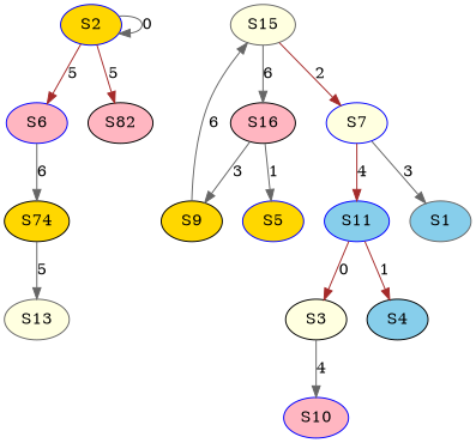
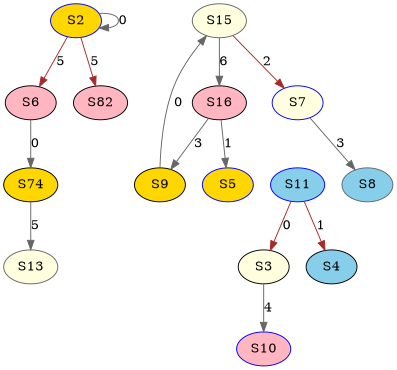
  strict digraph {
    node [color=black fillcolor=gold style=filled]
    edge [color=gray40]
    S2 [color=blue]
-   S6 [color=blue fillcolor=lightpink]
+   S6 [fillcolor=lightpink]
    n3 [fillcolor=lightpink label=S82]
    n4 [label=S74]
    S11 [color=blue fillcolor=skyblue]
    S3 [fillcolor=lightyellow]
    S4 [fillcolor=skyblue]
    S10 [color=blue fillcolor=lightpink]
    S16 [fillcolor=lightpink]
    S5 [color=blue]
    S9
    S7 [color=blue fillcolor=lightyellow]
-   S8 [color=gray40 fillcolor=skyblue label=S1]
+   S8 [color=gray40 fillcolor=skyblue]
    S15 [color=gray40 fillcolor=lightyellow]
    S13 [color=gray40 fillcolor=lightyellow]
    S2 -> S2 [label=0]
    S2 -> S6 [color=brown label=5]
    S2 -> n3 [color=brown label=5]
-   S6 -> n4 [label=6]
+   S6 -> n4 [label=0]
    n4 -> S13 [label=5]
    S11 -> S3 [color=brown label=0]
    S11 -> S4 [color=brown label=1]
    S3 -> S10 [label=4]
    S16 -> S5 [label=1]
    S16 -> S9 [label=3]
-   S9 -> S15 [label=6]
-   S7 -> S11 [color=brown label=4]
+   S9 -> S15 [label=0]
    S7 -> S8 [label=3]
    S15 -> S16 [label=6]
    S15 -> S7 [color=brown label=2]
  }
